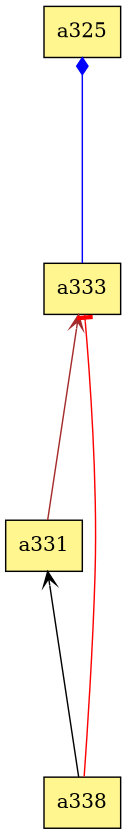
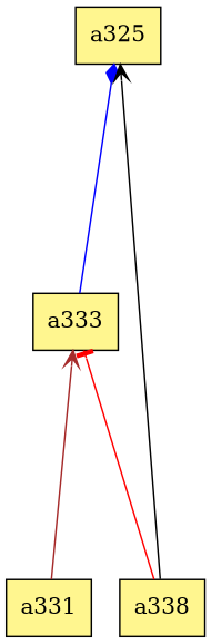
  digraph {
    rankdir=BT
    ranksep=2.0
    node [fillcolor=khaki1 shape=record style=filled]
    edge [arrowhead=vee]
    n1 [label="{a331}"]
    n2 [label="{a333}"]
    n3 [label="{a325}"]
    n4 [label="{a338}"]
    n1 -> n2 [color=brown]
    n2 -> n3 [arrowhead=diamond color=blue]
-   n4 -> n1 [color=black]
+   n4 -> n3 [color=black]
    n4 -> n2 [arrowhead=tee color=red]
  }
